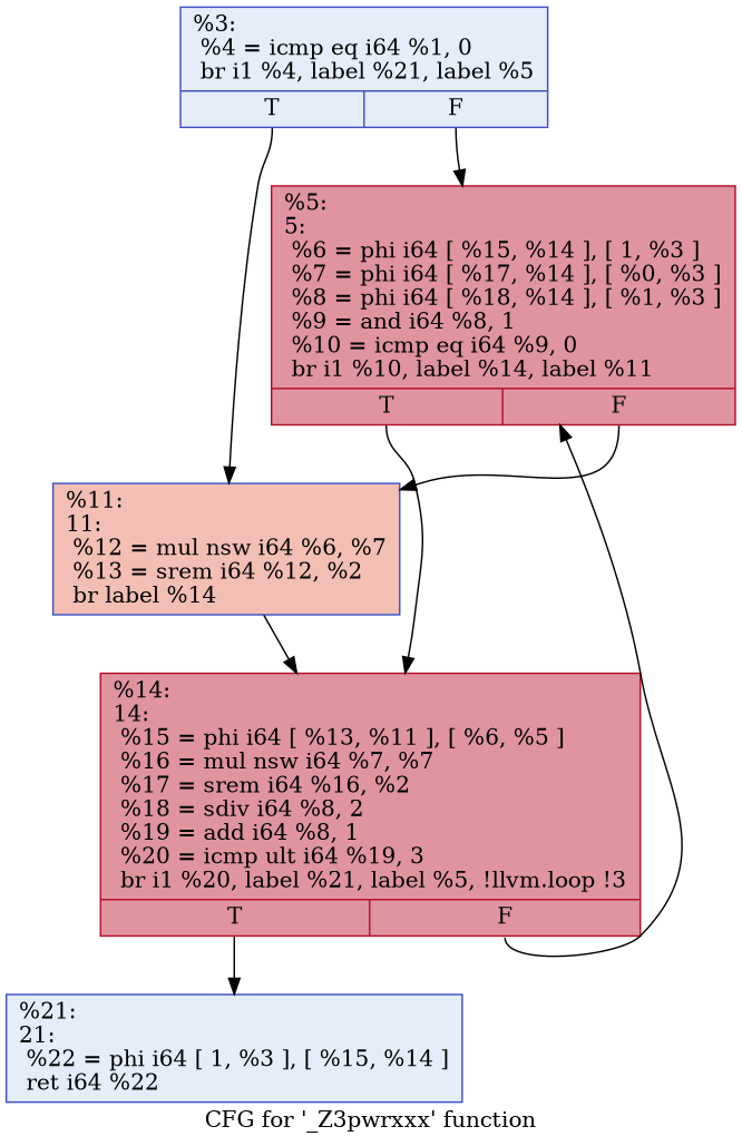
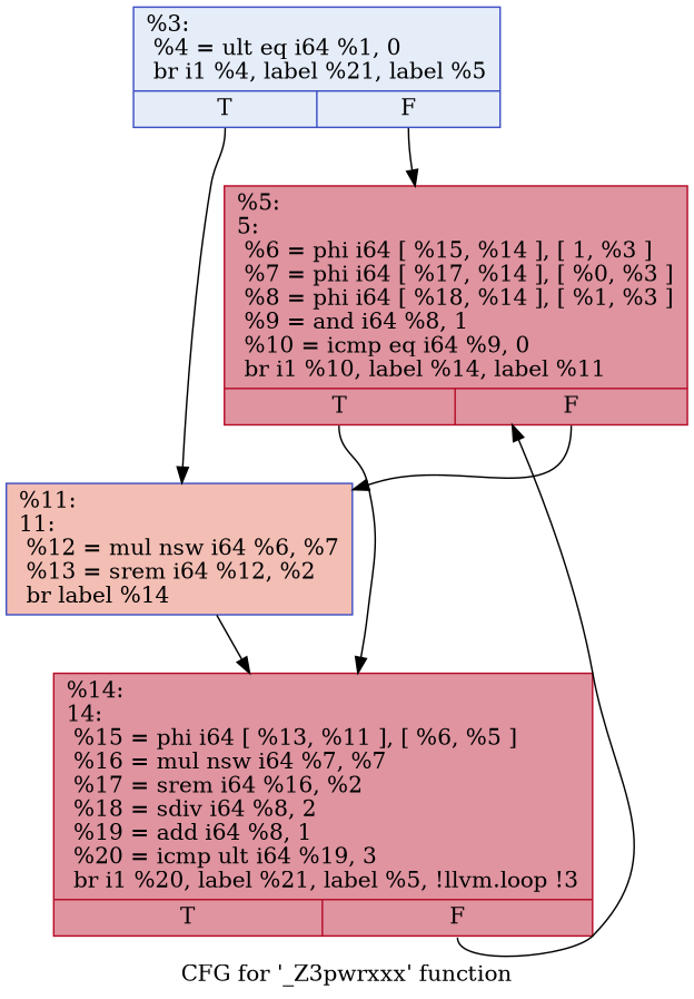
  digraph {
    label="CFG for '_Z3pwrxxx' function"
    node [color="#3d50c3ff" fillcolor="#c5d6f270" shape=record style=filled]
    edge [tailport=s0]
-   n1 [label="{%3:\l  %4 = icmp eq i64 %1, 0\l  br i1 %4, label %21, label %5\l|{<s0>T|<s1>F}}"]
+   n1 [label="{%3:\l  %4 = ult eq i64 %1, 0\l  br i1 %4, label %21, label %5\l|{<s0>T|<s1>F}}"]
    n2 [color="#b70d28ff" fillcolor="#b70d2870" label="{%5:\l5:                                                \l  %6 = phi i64 [ %15, %14 ], [ 1, %3 ]\l  %7 = phi i64 [ %17, %14 ], [ %0, %3 ]\l  %8 = phi i64 [ %18, %14 ], [ %1, %3 ]\l  %9 = and i64 %8, 1\l  %10 = icmp eq i64 %9, 0\l  br i1 %10, label %14, label %11\l|{<s0>T|<s1>F}}"]
    n3 [fillcolor="#e36c5570" label="{%11:\l11:                                               \l  %12 = mul nsw i64 %6, %7\l  %13 = srem i64 %12, %2\l  br label %14\l}"]
-   n4 [label="{%21:\l21:                                               \l  %22 = phi i64 [ 1, %3 ], [ %15, %14 ]\l  ret i64 %22\l}"]
    n5 [color="#b70d28ff" fillcolor="#b70d2870" label="{%14:\l14:                                               \l  %15 = phi i64 [ %13, %11 ], [ %6, %5 ]\l  %16 = mul nsw i64 %7, %7\l  %17 = srem i64 %16, %2\l  %18 = sdiv i64 %8, 2\l  %19 = add i64 %8, 1\l  %20 = icmp ult i64 %19, 3\l  br i1 %20, label %21, label %5, !llvm.loop !3\l|{<s0>T|<s1>F}}"]
    n1 -> n2 [tailport=s1]
    n1 -> n3
    n2 -> n3 [tailport=s1]
    n2 -> n5
    n3 -> n5
    n5 -> n2 [tailport=s1]
-   n5 -> n4
  }
